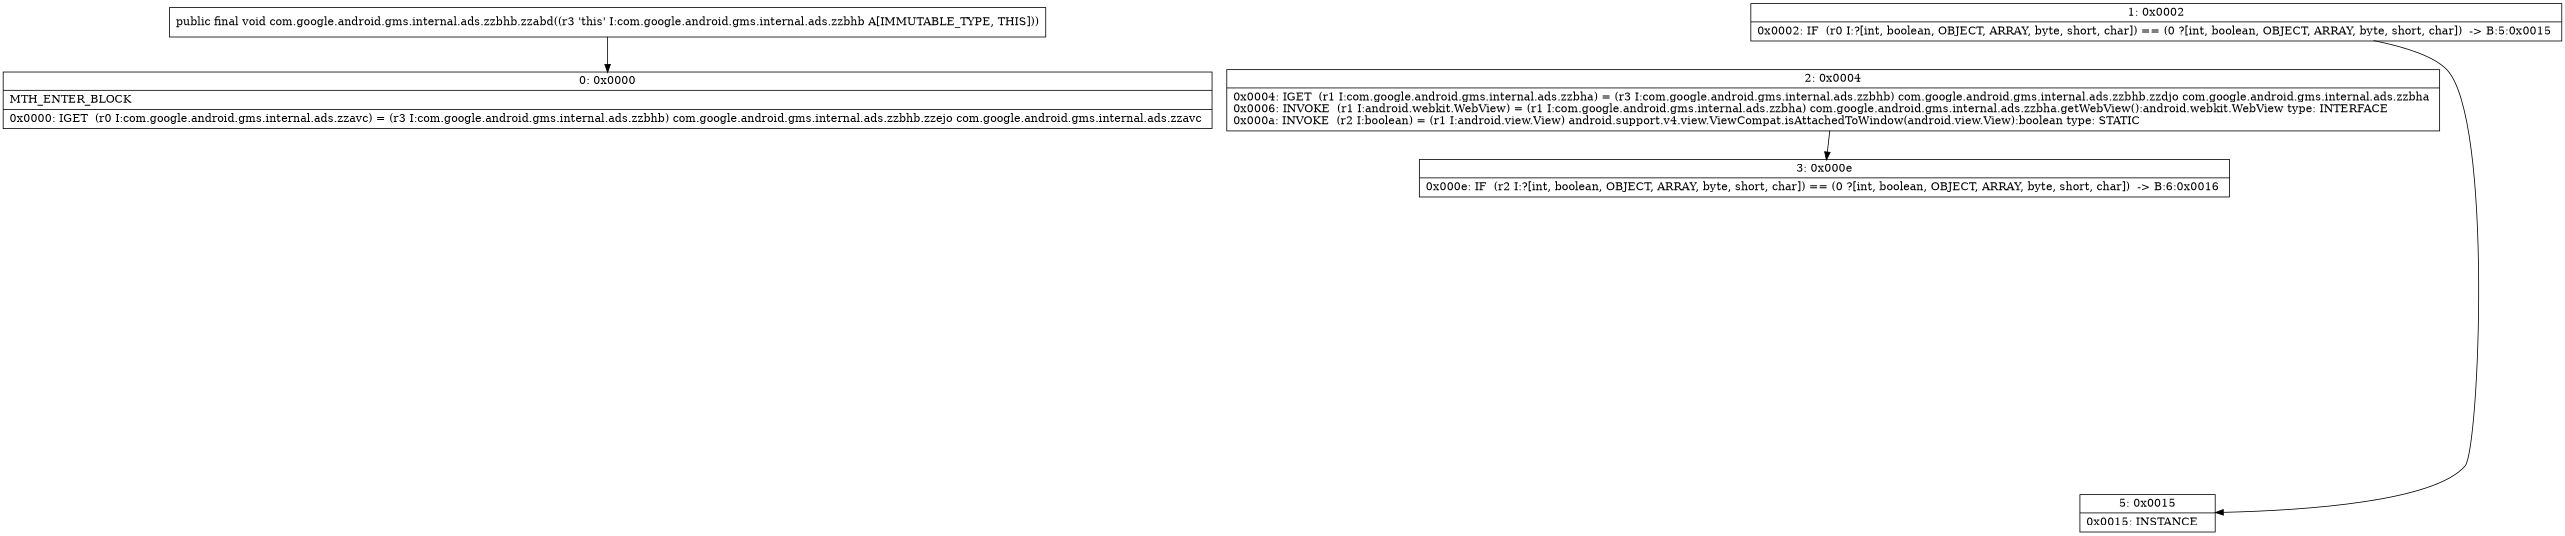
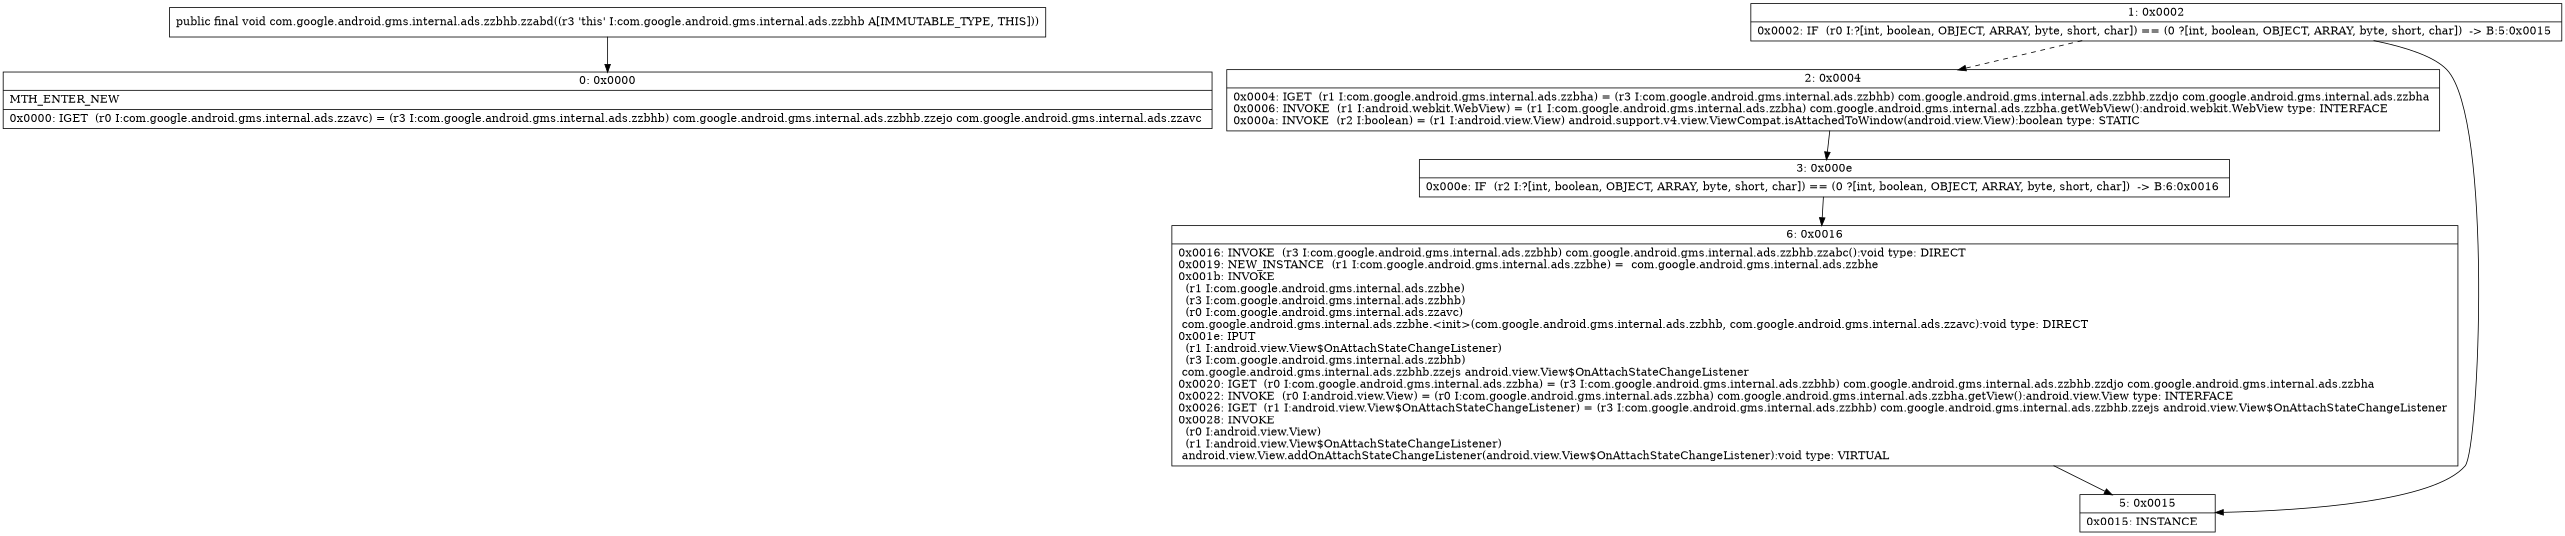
  digraph {
    node [shape=record]
-   n1 [label="{0\:\ 0x0000|MTH_ENTER_BLOCK\l|0x0000: IGET  (r0 I:com.google.android.gms.internal.ads.zzavc) = (r3 I:com.google.android.gms.internal.ads.zzbhb) com.google.android.gms.internal.ads.zzbhb.zzejo com.google.android.gms.internal.ads.zzavc \l}"]
+   n1 [label="{0\:\ 0x0000|MTH_ENTER_NEW\l|0x0000: IGET  (r0 I:com.google.android.gms.internal.ads.zzavc) = (r3 I:com.google.android.gms.internal.ads.zzbhb) com.google.android.gms.internal.ads.zzbhb.zzejo com.google.android.gms.internal.ads.zzavc \l}"]
    n2 [label="{1\:\ 0x0002|0x0002: IF  (r0 I:?[int, boolean, OBJECT, ARRAY, byte, short, char]) == (0 ?[int, boolean, OBJECT, ARRAY, byte, short, char])  \-\> B:5:0x0015 \l}"]
    n3 [label="{2\:\ 0x0004|0x0004: IGET  (r1 I:com.google.android.gms.internal.ads.zzbha) = (r3 I:com.google.android.gms.internal.ads.zzbhb) com.google.android.gms.internal.ads.zzbhb.zzdjo com.google.android.gms.internal.ads.zzbha \l0x0006: INVOKE  (r1 I:android.webkit.WebView) = (r1 I:com.google.android.gms.internal.ads.zzbha) com.google.android.gms.internal.ads.zzbha.getWebView():android.webkit.WebView type: INTERFACE \l0x000a: INVOKE  (r2 I:boolean) = (r1 I:android.view.View) android.support.v4.view.ViewCompat.isAttachedToWindow(android.view.View):boolean type: STATIC \l}"]
    n4 [label="{5\:\ 0x0015|0x0015: INSTANCE   \l}"]
    n5 [label="{3\:\ 0x000e|0x000e: IF  (r2 I:?[int, boolean, OBJECT, ARRAY, byte, short, char]) == (0 ?[int, boolean, OBJECT, ARRAY, byte, short, char])  \-\> B:6:0x0016 \l}"]
+   n6 [label="{6\:\ 0x0016|0x0016: INVOKE  (r3 I:com.google.android.gms.internal.ads.zzbhb) com.google.android.gms.internal.ads.zzbhb.zzabc():void type: DIRECT \l0x0019: NEW_INSTANCE  (r1 I:com.google.android.gms.internal.ads.zzbhe) =  com.google.android.gms.internal.ads.zzbhe \l0x001b: INVOKE  \l  (r1 I:com.google.android.gms.internal.ads.zzbhe)\l  (r3 I:com.google.android.gms.internal.ads.zzbhb)\l  (r0 I:com.google.android.gms.internal.ads.zzavc)\l com.google.android.gms.internal.ads.zzbhe.\<init\>(com.google.android.gms.internal.ads.zzbhb, com.google.android.gms.internal.ads.zzavc):void type: DIRECT \l0x001e: IPUT  \l  (r1 I:android.view.View$OnAttachStateChangeListener)\l  (r3 I:com.google.android.gms.internal.ads.zzbhb)\l com.google.android.gms.internal.ads.zzbhb.zzejs android.view.View$OnAttachStateChangeListener \l0x0020: IGET  (r0 I:com.google.android.gms.internal.ads.zzbha) = (r3 I:com.google.android.gms.internal.ads.zzbhb) com.google.android.gms.internal.ads.zzbhb.zzdjo com.google.android.gms.internal.ads.zzbha \l0x0022: INVOKE  (r0 I:android.view.View) = (r0 I:com.google.android.gms.internal.ads.zzbha) com.google.android.gms.internal.ads.zzbha.getView():android.view.View type: INTERFACE \l0x0026: IGET  (r1 I:android.view.View$OnAttachStateChangeListener) = (r3 I:com.google.android.gms.internal.ads.zzbhb) com.google.android.gms.internal.ads.zzbhb.zzejs android.view.View$OnAttachStateChangeListener \l0x0028: INVOKE  \l  (r0 I:android.view.View)\l  (r1 I:android.view.View$OnAttachStateChangeListener)\l android.view.View.addOnAttachStateChangeListener(android.view.View$OnAttachStateChangeListener):void type: VIRTUAL \l}"]
    n7 [label="{public final void com.google.android.gms.internal.ads.zzbhb.zzabd((r3 'this' I:com.google.android.gms.internal.ads.zzbhb A[IMMUTABLE_TYPE, THIS])) }"]
+   n2 -> n3 [style=dashed]
    n2 -> n4
    n3 -> n5
+   n5 -> n6
+   n6 -> n4
    n7 -> n1
  }
